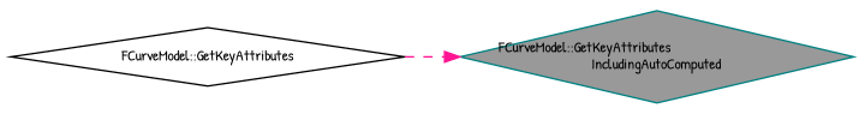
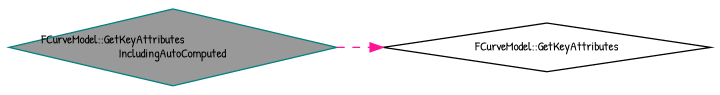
  digraph {
    rankdir=LR
    fontname="Patrick Hand"
    node [fontname="Patrick Hand" fontsize=10 shape=diamond style=filled]
    n1 [color=teal fillcolor=grey60 fontcolor=black height=0.2 label="FCurveModel::GetKeyAttributes\lIncludingAutoComputed" width=0.4]
    n2 [color=black fillcolor=white height=0.2 label="FCurveModel::GetKeyAttributes" width=0.4]
-   n2 -> n1 [color=deeppink fontname="Patrick Hand" fontsize=10 labelfontname=Helvetica labelfontsize=10 style=dashed]
+   n1 -> n2 [color=deeppink fontname="Patrick Hand" fontsize=10 labelfontname=Helvetica labelfontsize=10 style=dashed]
  }
